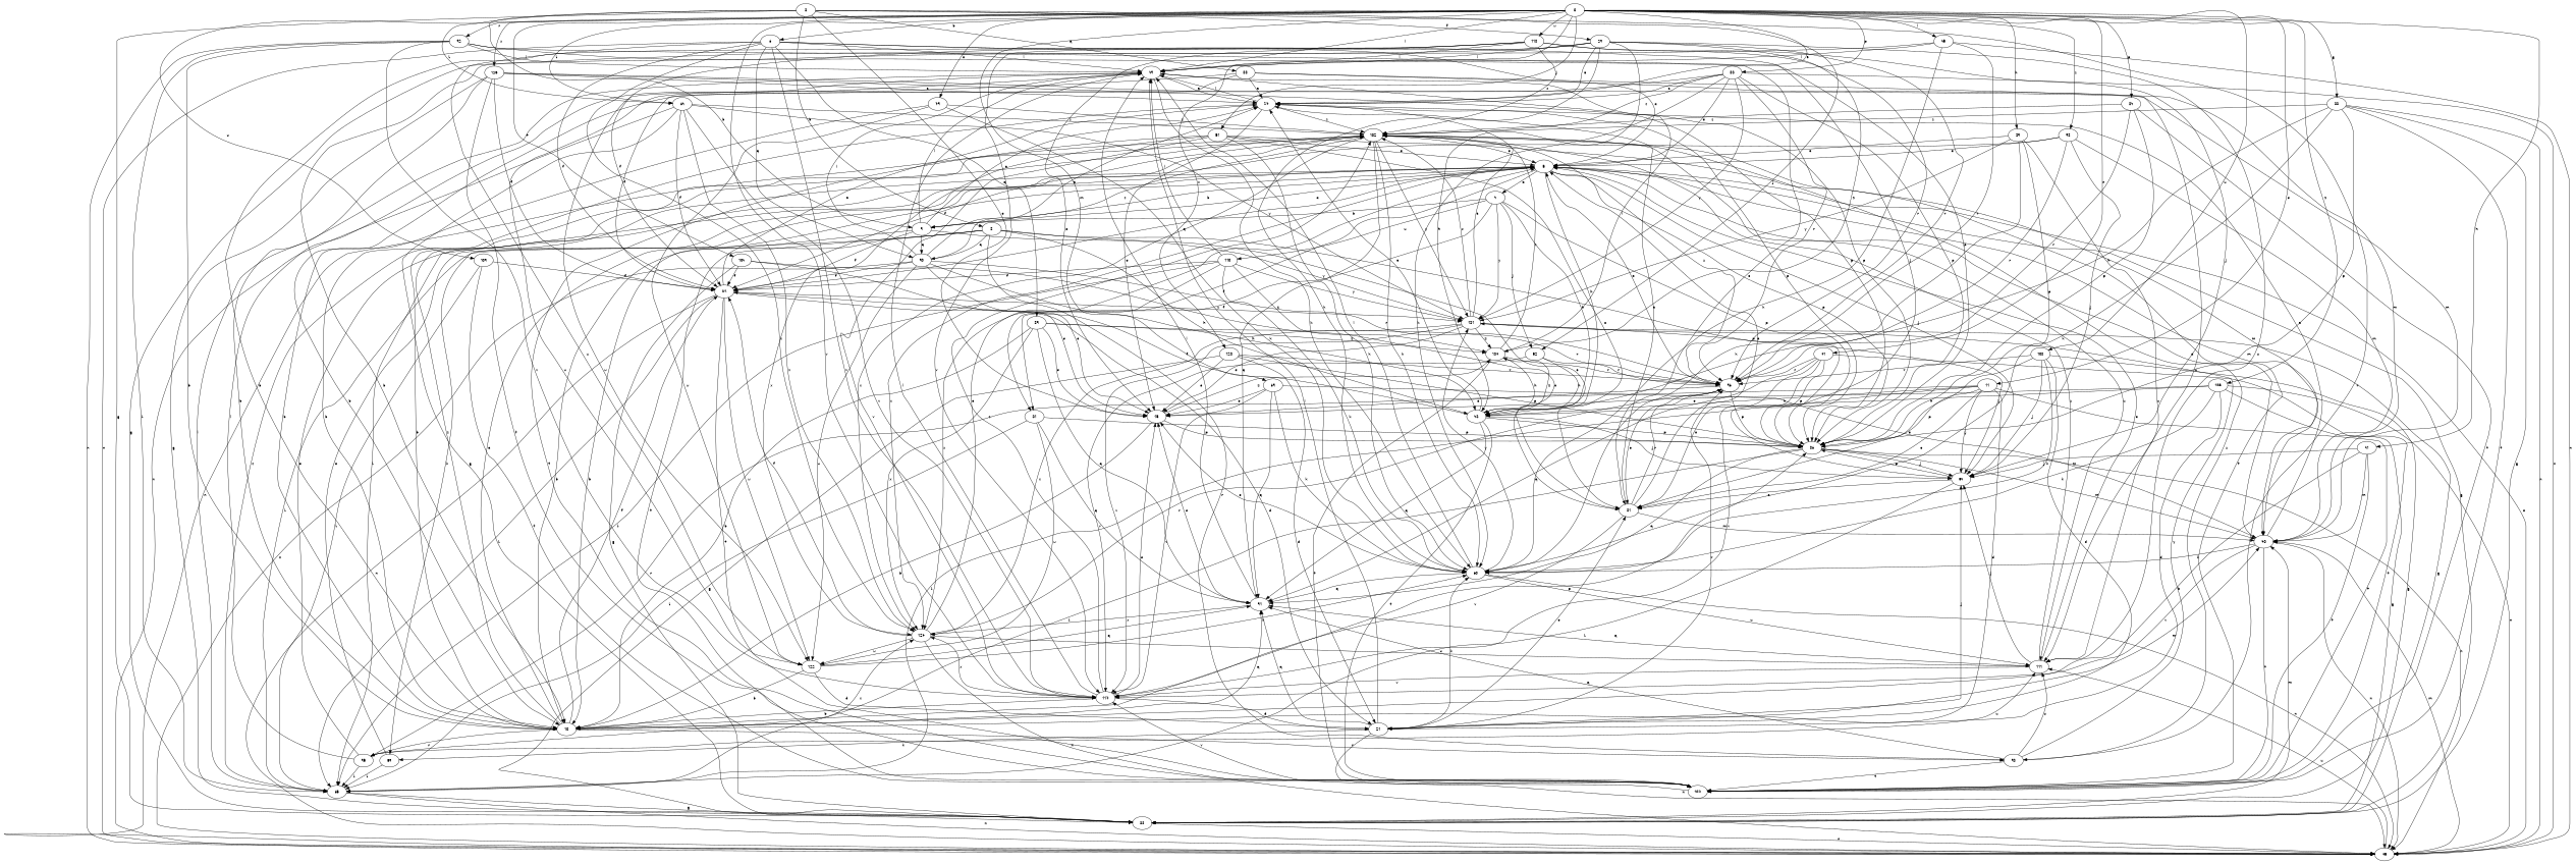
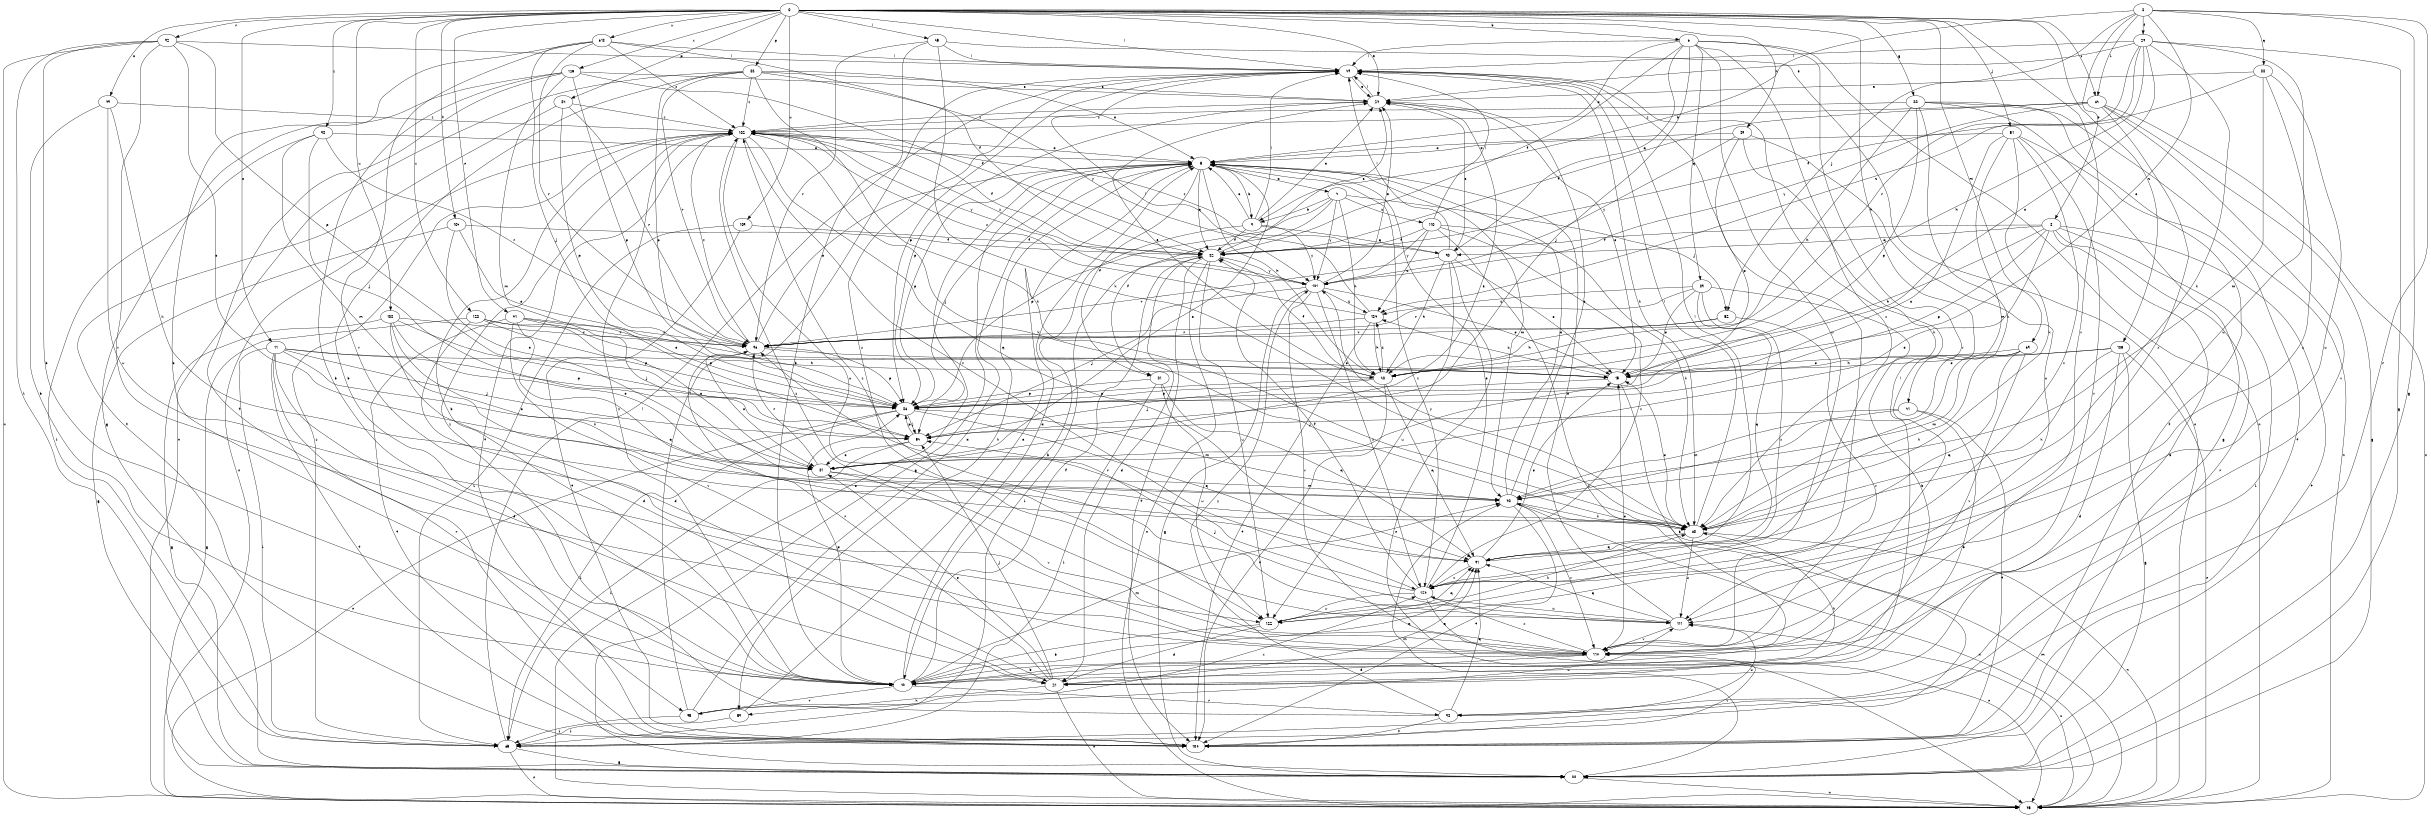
  strict digraph {
    fontname="Patrick Hand"
    node [fontname="Patrick Hand"]
    edge [fontname="Patrick Hand"]
    0
    6
    11
    27
    33
    39
    41
    45
    49
    51
    64
    69
    71
    79
    83
    84
    92
    98
    104
    108
    109
    117
-   118
+   118 [label=618]
    123
    125
    135
    5
    32
    54
    127
    75
    89
    90
    122
    43
    86
    65
    81
    107
    95
    21
    15
    10
    102
    38
    60
    131
    111
    70
    96
    91
    3
    8
    9
    29
    52
    88
    93
    137
    4
    31
    110
    59
    0 -> 6 [label=b]
    0 -> 11 [label=c]
    0 -> 27 [label=e]
    0 -> 33 [label=g]
    0 -> 39 [label=h]
    0 -> 41 [label=h]
    0 -> 45 [label=i]
    0 -> 49 [label=i]
    0 -> 51 [label=j]
    0 -> 64 [label=l]
    0 -> 69 [label=m]
    0 -> 71 [label=n]
    0 -> 79 [label=o]
    0 -> 83 [label=p]
    0 -> 84 [label=p]
    0 -> 92 [label=r]
    0 -> 98 [label=s]
    0 -> 104 [label=t]
    0 -> 108 [label=u]
    0 -> 109 [label=u]
    0 -> 117 [label=v]
    0 -> 118 [label=w]
    0 -> 123 [label=x]
    0 -> 125 [label=x]
    0 -> 135 [label=z]
    6 -> 49 [label=i]
    6 -> 117 [label=v]
    6 -> 5 [label=a]
    6 -> 32 [label=f]
    6 -> 54 [label=j]
    6 -> 127 [label=x]
    6 -> 75 [label=n]
    6 -> 89 [label=q]
    6 -> 90 [label=q]
    6 -> 122 [label=w]
    11 -> 54 [label=j]
    11 -> 43 [label=h]
    11 -> 86 [label=p]
    11 -> 65 [label=l]
    11 -> 81 [label=o]
    11 -> 107 [label=t]
    11 -> 95 [label=r]
    11 -> 21 [label=d]
    27 -> 49 [label=i]
    27 -> 86 [label=p]
    27 -> 15 [label=c]
-   27 -> 10 [label=b]
    27 -> 102 [label=s]
    33 -> 75 [label=n]
    33 -> 43 [label=h]
    33 -> 86 [label=p]
    33 -> 107 [label=t]
    33 -> 102 [label=s]
    33 -> 38 [label=g]
    33 -> 60 [label=k]
    39 -> 5 [label=a]
    39 -> 86 [label=p]
    39 -> 60 [label=k]
    39 -> 131 [label=y]
    39 -> 111 [label=u]
    41 -> 54 [label=j]
    41 -> 107 [label=t]
    41 -> 10 [label=b]
    41 -> 70 [label=m]
    45 -> 49 [label=i]
    45 -> 75 [label=n]
    45 -> 10 [label=b]
    45 -> 60 [label=k]
    45 -> 96 [label=r]
    49 -> 27 [label=e]
    49 -> 122 [label=w]
    49 -> 86 [label=p]
    49 -> 60 [label=k]
    51 -> 117 [label=v]
    51 -> 5 [label=a]
    51 -> 127 [label=x]
    51 -> 81 [label=o]
    51 -> 107 [label=t]
    51 -> 60 [label=k]
    51 -> 70 [label=m]
    64 -> 117 [label=v]
    64 -> 32 [label=f]
    64 -> 127 [label=x]
    64 -> 75 [label=n]
    64 -> 102 [label=s]
    64 -> 38 [label=g]
    64 -> 131 [label=y]
    69 -> 117 [label=v]
    69 -> 15 [label=c]
    69 -> 60 [label=k]
    69 -> 70 [label=m]
    69 -> 91 [label=q]
    71 -> 117 [label=v]
    71 -> 86 [label=p]
    71 -> 81 [label=o]
    71 -> 107 [label=t]
    71 -> 96 [label=r]
    71 -> 91 [label=q]
    79 -> 122 [label=w]
    79 -> 10 [label=b]
    79 -> 102 [label=s]
    79 -> 60 [label=k]
    83 -> 27 [label=e]
    83 -> 5 [label=a]
    83 -> 75 [label=n]
    83 -> 86 [label=p]
    83 -> 10 [label=b]
    83 -> 102 [label=s]
    83 -> 60 [label=k]
    83 -> 131 [label=y]
    83 -> 96 [label=r]
    84 -> 86 [label=p]
    84 -> 107 [label=t]
    84 -> 102 [label=s]
    84 -> 96 [label=r]
    92 -> 49 [label=i]
    92 -> 117 [label=v]
    92 -> 75 [label=n]
    92 -> 86 [label=p]
    92 -> 65 [label=l]
    92 -> 81 [label=o]
    92 -> 10 [label=b]
    98 -> 5 [label=a]
    98 -> 54 [label=j]
    98 -> 65 [label=l]
    98 -> 70 [label=m]
    98 -> 96 [label=r]
    104 -> 32 [label=f]
    104 -> 81 [label=o]
    104 -> 15 [label=c]
    104 -> 38 [label=g]
    108 -> 54 [label=j]
    108 -> 81 [label=o]
    108 -> 21 [label=d]
    108 -> 38 [label=g]
    108 -> 60 [label=k]
    108 -> 96 [label=r]
    109 -> 32 [label=f]
    109 -> 65 [label=l]
    109 -> 107 [label=t]
    117 -> 49 [label=i]
    117 -> 127 [label=x]
    117 -> 21 [label=d]
    117 -> 15 [label=c]
    117 -> 10 [label=b]
    117 -> 102 [label=s]
    118 -> 49 [label=i]
    118 -> 117 [label=v]
    118 -> 32 [label=f]
    118 -> 54 [label=j]
    118 -> 10 [label=b]
    118 -> 102 [label=s]
    118 -> 96 [label=r]
    123 -> 86 [label=p]
    123 -> 21 [label=d]
    123 -> 15 [label=c]
    123 -> 38 [label=g]
    123 -> 96 [label=r]
    125 -> 27 [label=e]
    125 -> 32 [label=f]
    125 -> 86 [label=p]
    125 -> 107 [label=t]
    125 -> 10 [label=b]
    125 -> 38 [label=g]
    125 -> 70 [label=m]
    135 -> 75 [label=n]
    135 -> 43 [label=h]
    135 -> 21 [label=d]
    135 -> 15 [label=c]
    135 -> 38 [label=g]
    135 -> 60 [label=k]
    5 -> 32 [label=q]
    5 -> 54 [label=j]
    5 -> 127 [label=x]
    5 -> 43 [label=h]
    5 -> 86 [label=p]
    5 -> 38 [label=g]
    5 -> 70 [label=m]
    5 -> 9 [label=b]
    5 -> 4 [label=a]
    5 -> 31 [label=f]
    5 -> 59 [label=k]
    32 -> 27 [label=e]
    32 -> 75 [label=n]
    32 -> 122 [label=w]
    32 -> 65 [label=l]
    32 -> 107 [label=t]
    32 -> 21 [label=d]
    32 -> 131 [label=y]
    54 -> 86 [label=p]
    54 -> 65 [label=l]
    54 -> 81 [label=o]
    127 -> 5 [label=a]
    127 -> 32 [label=f]
    127 -> 75 [label=n]
    127 -> 122 [label=w]
    127 -> 111 [label=u]
    127 -> 96 [label=r]
    75 -> 5 [label=a]
    75 -> 111 [label=u]
    75 -> 70 [label=m]
    89 -> 127 [label=x]
    89 -> 15 [label=c]
    89 -> 10 [label=b]
    89 -> 96 [label=r]
    89 -> 91 [label=q]
    89 -> 137 [label=z]
    90 -> 27 [label=e]
    90 -> 49 [label=i]
    90 -> 75 [label=n]
    90 -> 122 [label=w]
    90 -> 43 [label=h]
    90 -> 15 [label=c]
    90 -> 102 [label=s]
    90 -> 96 [label=r]
    122 -> 21 [label=d]
    122 -> 10 [label=b]
    122 -> 60 [label=k]
    122 -> 91 [label=q]
    43 -> 27 [label=e]
    43 -> 32 [label=f]
    43 -> 54 [label=j]
    43 -> 86 [label=p]
    43 -> 107 [label=t]
    43 -> 91 [label=q]
    43 -> 137 [label=z]
    86 -> 54 [label=j]
    86 -> 75 [label=n]
    86 -> 65 [label=l]
    86 -> 70 [label=m]
    86 -> 91 [label=q]
    65 -> 49 [label=i]
    65 -> 75 [label=n]
    65 -> 102 [label=s]
    65 -> 38 [label=g]
    81 -> 27 [label=e]
    81 -> 117 [label=v]
    81 -> 5 [label=a]
    81 -> 70 [label=m]
    81 -> 96 [label=r]
    107 -> 117 [label=v]
    95 -> 49 [label=i]
    95 -> 5 [label=a]
    95 -> 127 [label=x]
    95 -> 65 [label=l]
    95 -> 111 [label=u]
    21 -> 49 [label=i]
    21 -> 54 [label=j]
    21 -> 75 [label=n]
    21 -> 81 [label=o]
    21 -> 60 [label=k]
    21 -> 96 [label=r]
    21 -> 91 [label=q]
    21 -> 59 [label=k]
    15 -> 86 [label=p]
    15 -> 10 [label=b]
    15 -> 137 [label=z]
    10 -> 5 [label=a]
    10 -> 32 [label=f]
    10 -> 86 [label=p]
    10 -> 95 [label=r]
    10 -> 102 [label=s]
    10 -> 70 [label=m]
    10 -> 91 [label=q]
    10 -> 93 [label=r]
    102 -> 5 [label=a]
    102 -> 32 [label=f]
    102 -> 127 [label=x]
    102 -> 75 [label=n]
    102 -> 107 [label=t]
    102 -> 10 [label=b]
    102 -> 60 [label=k]
    102 -> 131 [label=y]
    102 -> 111 [label=u]
    102 -> 91 [label=q]
    38 -> 75 [label=n]
    38 -> 70 [label=m]
    60 -> 49 [label=i]
    60 -> 75 [label=n]
    60 -> 15 [label=c]
    60 -> 131 [label=y]
    60 -> 111 [label=u]
    60 -> 91 [label=q]
    131 -> 27 [label=e]
    131 -> 117 [label=v]
    131 -> 54 [label=j]
    131 -> 127 [label=x]
    131 -> 15 [label=c]
    131 -> 102 [label=s]
    131 -> 38 [label=g]
    131 -> 137 [label=z]
    111 -> 117 [label=v]
    111 -> 5 [label=a]
    111 -> 54 [label=j]
    111 -> 102 [label=s]
    111 -> 91 [label=q]
    70 -> 27 [label=e]
    70 -> 117 [label=v]
    70 -> 5 [label=a]
    70 -> 75 [label=n]
    70 -> 107 [label=t]
    70 -> 60 [label=k]
    96 -> 5 [label=a]
    96 -> 86 [label=p]
    96 -> 81 [label=o]
    96 -> 15 [label=c]
    96 -> 102 [label=s]
    91 -> 49 [label=i]
    91 -> 127 [label=x]
    91 -> 15 [label=c]
    3 -> 64 [label=l]
    3 -> 15 [label=c]
    3 -> 38 [label=g]
    3 -> 8 [label=b]
    3 -> 9 [label=b]
    3 -> 29 [label=f]
    3 -> 52 [label=j]
    3 -> 88 [label=q]
    3 -> 93 [label=r]
-   90 -> 32 [label=f]
+   8 -> 32 [label=f]
    8 -> 90 [label=q]
    8 -> 43 [label=h]
    8 -> 86 [label=p]
    8 -> 65 [label=l]
    8 -> 81 [label=o]
    8 -> 107 [label=t]
    8 -> 10 [label=b]
    8 -> 93 [label=r]
    9 -> 27 [label=e]
    9 -> 49 [label=i]
    9 -> 5 [label=a]
    9 -> 32 [label=f]
    9 -> 90 [label=q]
    9 -> 10 [label=b]
    9 -> 131 [label=y]
    29 -> 27 [label=e]
    29 -> 49 [label=i]
    29 -> 43 [label=h]
    29 -> 15 [label=c]
    29 -> 38 [label=g]
    29 -> 60 [label=k]
    29 -> 111 [label=u]
    29 -> 96 [label=r]
    29 -> 137 [label=z]
    52 -> 117 [label=v]
    52 -> 43 [label=h]
    52 -> 96 [label=r]
    88 -> 27 [label=e]
    88 -> 32 [label=f]
    88 -> 122 [label=w]
    88 -> 111 [label=u]
    88 -> 70 [label=m]
    93 -> 107 [label=t]
    93 -> 102 [label=s]
    93 -> 131 [label=y]
    93 -> 111 [label=u]
    93 -> 91 [label=q]
    137 -> 49 [label=i]
    137 -> 43 [label=h]
    137 -> 107 [label=t]
    137 -> 102 [label=s]
    137 -> 96 [label=r]
    4 -> 43 [label=h]
    4 -> 86 [label=p]
    4 -> 131 [label=y]
    4 -> 9 [label=b]
    4 -> 52 [label=j]
    4 -> 31 [label=f]
    4 -> 110 [label=u]
    31 -> 122 [label=w]
    31 -> 86 [label=p]
    31 -> 65 [label=l]
    31 -> 91 [label=q]
    110 -> 49 [label=i]
    110 -> 32 [label=f]
    110 -> 127 [label=x]
    110 -> 65 [label=l]
    110 -> 60 [label=k]
    110 -> 131 [label=y]
    110 -> 137 [label=z]
    59 -> 5 [label=a]
    59 -> 65 [label=l]
  }
